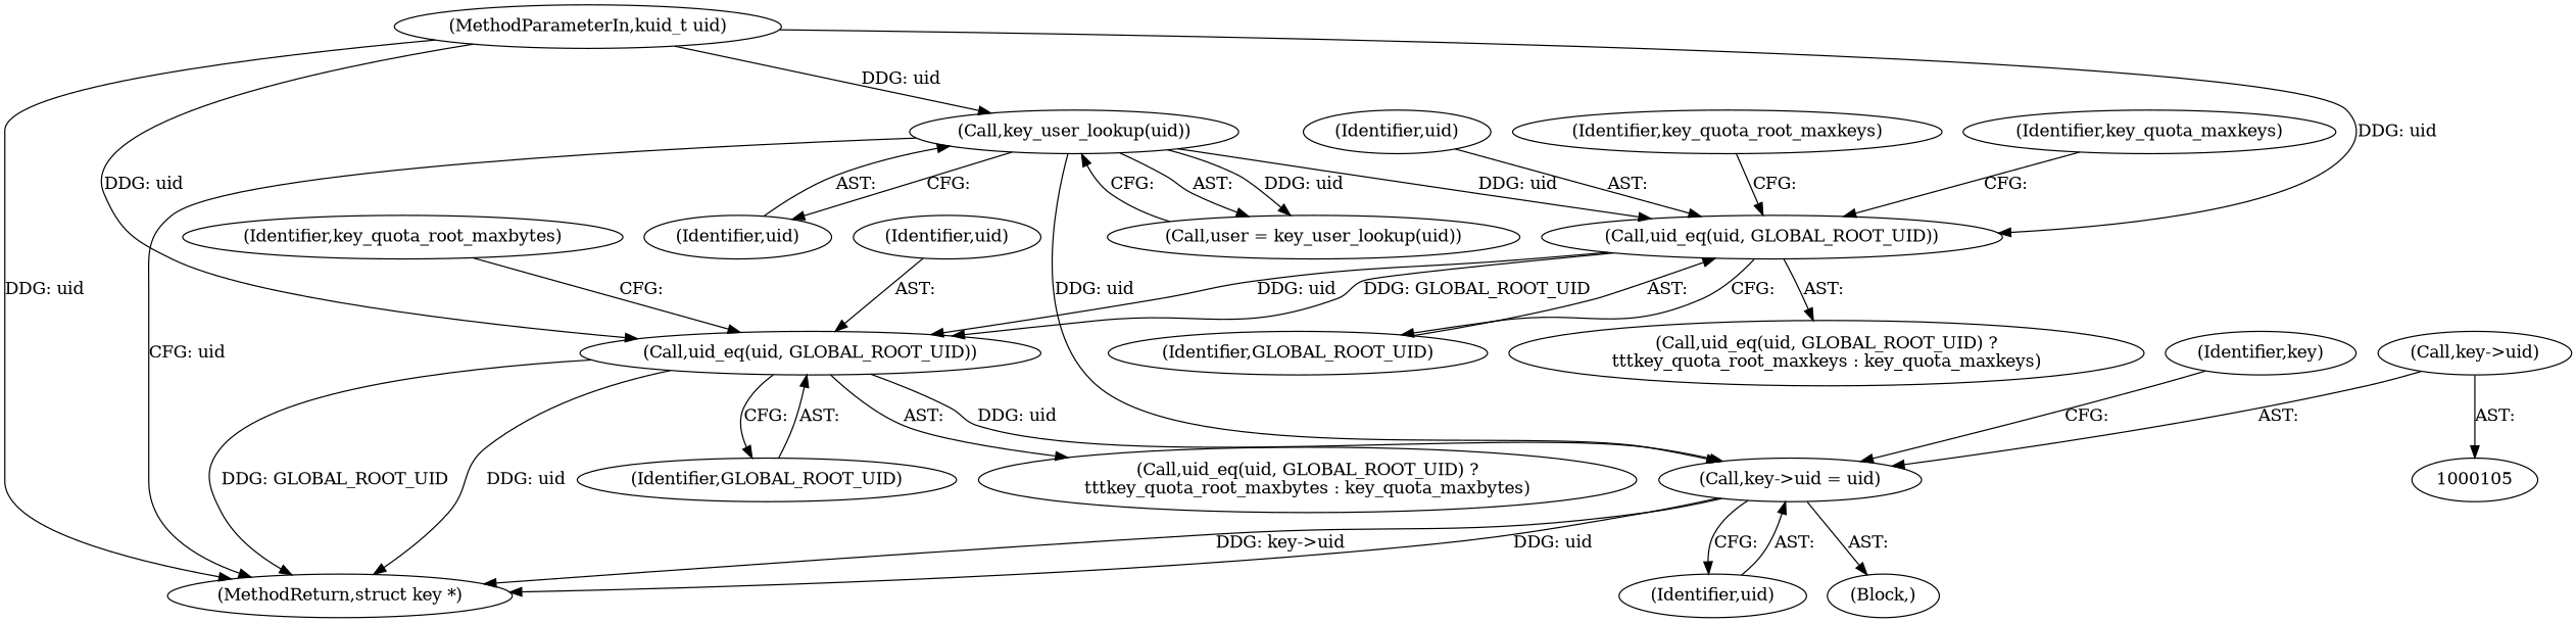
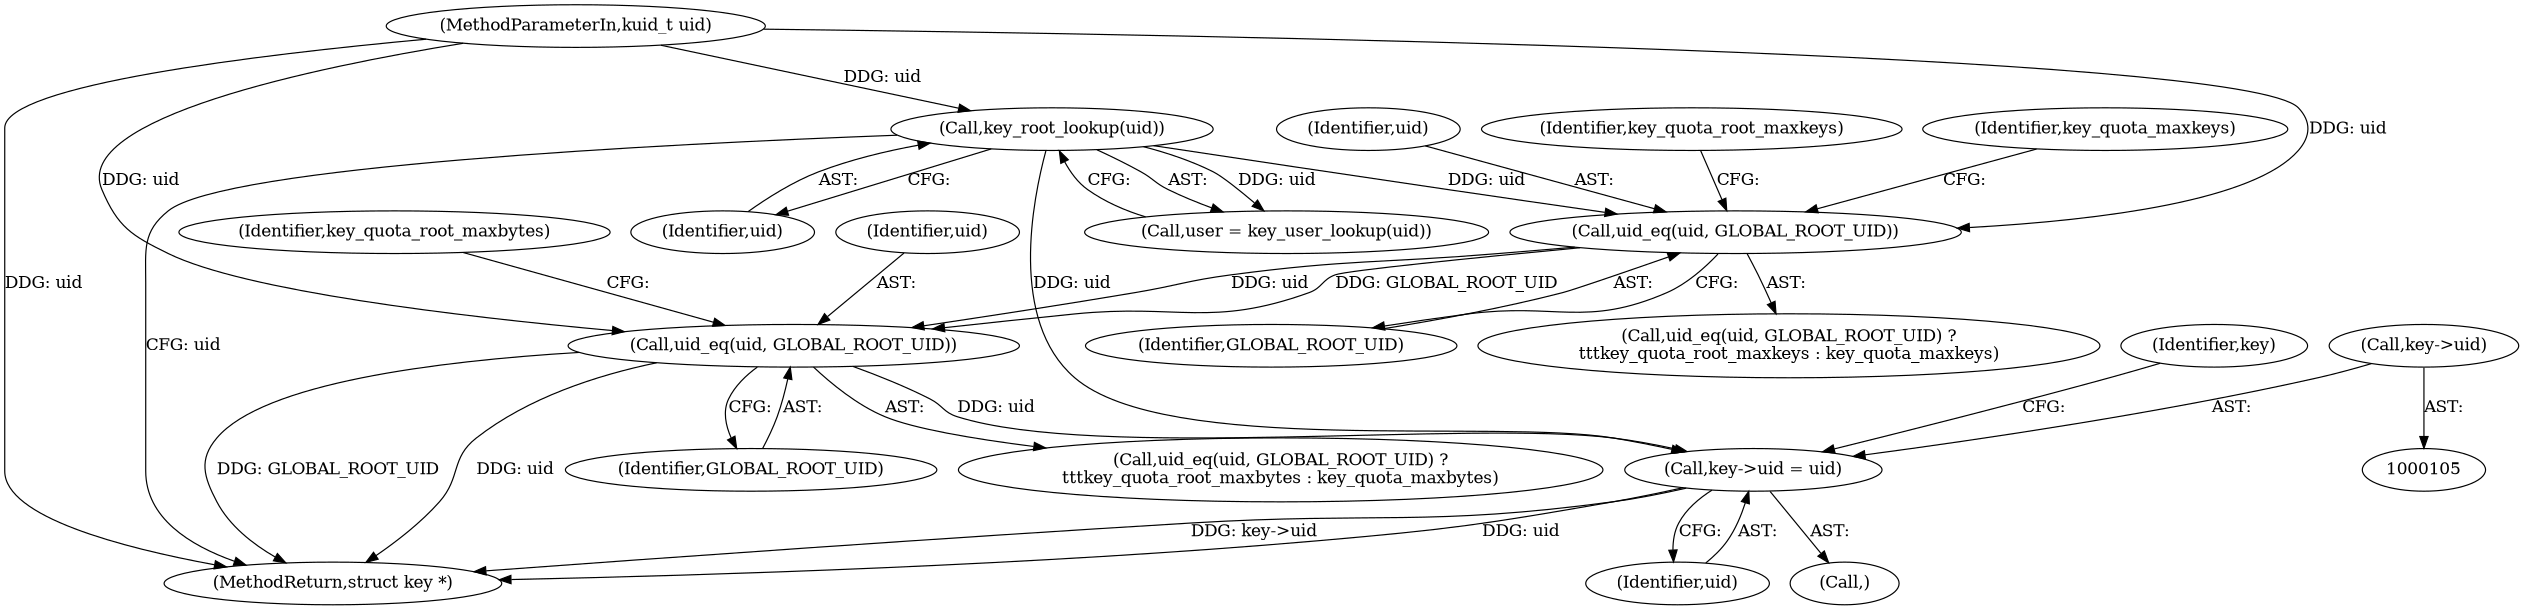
  digraph {
    n1 [label="(Call,key->uid = uid)"]
-   n2 [label="(Block,)"]
+   n2 [label="(Call,)"]
    n3 [label="(MethodReturn,struct key *)"]
    n4 [label="(Identifier,uid)"]
-   n5 [label="(Call,key_user_lookup(uid))"]
+   n5 [label="(Call,key_root_lookup(uid))"]
    n6 [label="(Call,uid_eq(uid, GLOBAL_ROOT_UID))"]
    n7 [label="(Call,user = key_user_lookup(uid))"]
    n8 [label="(Identifier,uid)"]
    n9 [label="(Call,uid_eq(uid, GLOBAL_ROOT_UID))"]
    n10 [label="(Call,uid_eq(uid, GLOBAL_ROOT_UID) ?\n\t\t\tkey_quota_root_maxkeys : key_quota_maxkeys)"]
    n11 [label="(Identifier,GLOBAL_ROOT_UID)"]
    n12 [label="(MethodParameterIn,kuid_t uid)"]
    n13 [label="(Identifier,GLOBAL_ROOT_UID)"]
    n14 [label="(Call,uid_eq(uid, GLOBAL_ROOT_UID) ?\n\t\t\tkey_quota_root_maxbytes : key_quota_maxbytes)"]
    n15 [label="(Identifier,key_quota_root_maxbytes)"]
    n16 [label="(Identifier,uid)"]
    n17 [label="(Identifier,key_quota_root_maxkeys)"]
    n18 [label="(Identifier,key)"]
    n19 [label="(Identifier,uid)"]
    n20 [label="(Identifier,key_quota_maxkeys)"]
    n21 [label="(Call,key->uid)"]
    1000105
    n1 -> n2 [label="AST: "]
    n1 -> n3 [label="DDG: key->uid"]
    n1 -> n3 [label="DDG: uid"]
    n1 -> n4 [label="CFG: "]
    n4 -> n1 [label="AST: "]
    n5 -> n1 [label="DDG: uid"]
    n5 -> n3 [label="CFG: uid"]
    n5 -> n6 [label="DDG: uid"]
    n5 -> n7 [label="AST: "]
    n5 -> n7 [label="DDG: uid"]
    n5 -> n8 [label="CFG: "]
    n6 -> n9 [label="DDG: uid"]
    n6 -> n9 [label="DDG: GLOBAL_ROOT_UID"]
    n6 -> n10 [label="AST: "]
    n6 -> n11 [label="CFG: "]
    n7 -> n5 [label="CFG: "]
    n8 -> n5 [label="AST: "]
    n9 -> n1 [label="DDG: uid"]
    n9 -> n3 [label="DDG: GLOBAL_ROOT_UID"]
    n9 -> n3 [label="DDG: uid"]
    n9 -> n13 [label="CFG: "]
    n9 -> n14 [label="AST: "]
    n11 -> n6 [label="AST: "]
    n12 -> n3 [label="DDG: uid"]
    n12 -> n5 [label="DDG: uid"]
    n12 -> n6 [label="DDG: uid"]
    n12 -> n9 [label="DDG: uid"]
    n13 -> n9 [label="AST: "]
    n15 -> n9 [label="CFG: "]
    n16 -> n6 [label="AST: "]
    n17 -> n6 [label="CFG: "]
    n18 -> n1 [label="CFG: "]
    n19 -> n9 [label="AST: "]
    n20 -> n6 [label="CFG: "]
    n21 -> n1 [label="AST: "]
    n21 -> 1000105 [label="AST: "]
  }
